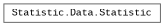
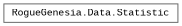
  digraph {
    rankdir=LR
    fontname="Liberation Mono"
-   n1 [color=grey40 fillcolor=white fontname="Liberation Mono" fontsize=10 height=0.2 label="Statistic.Data.Statistic" shape=box style=filled width=0.4]
+   n1 [color=grey40 fillcolor=white fontname="Liberation Mono" fontsize=10 height=0.2 label="RogueGenesia.Data.Statistic" shape=box style=filled width=0.4]
  }
